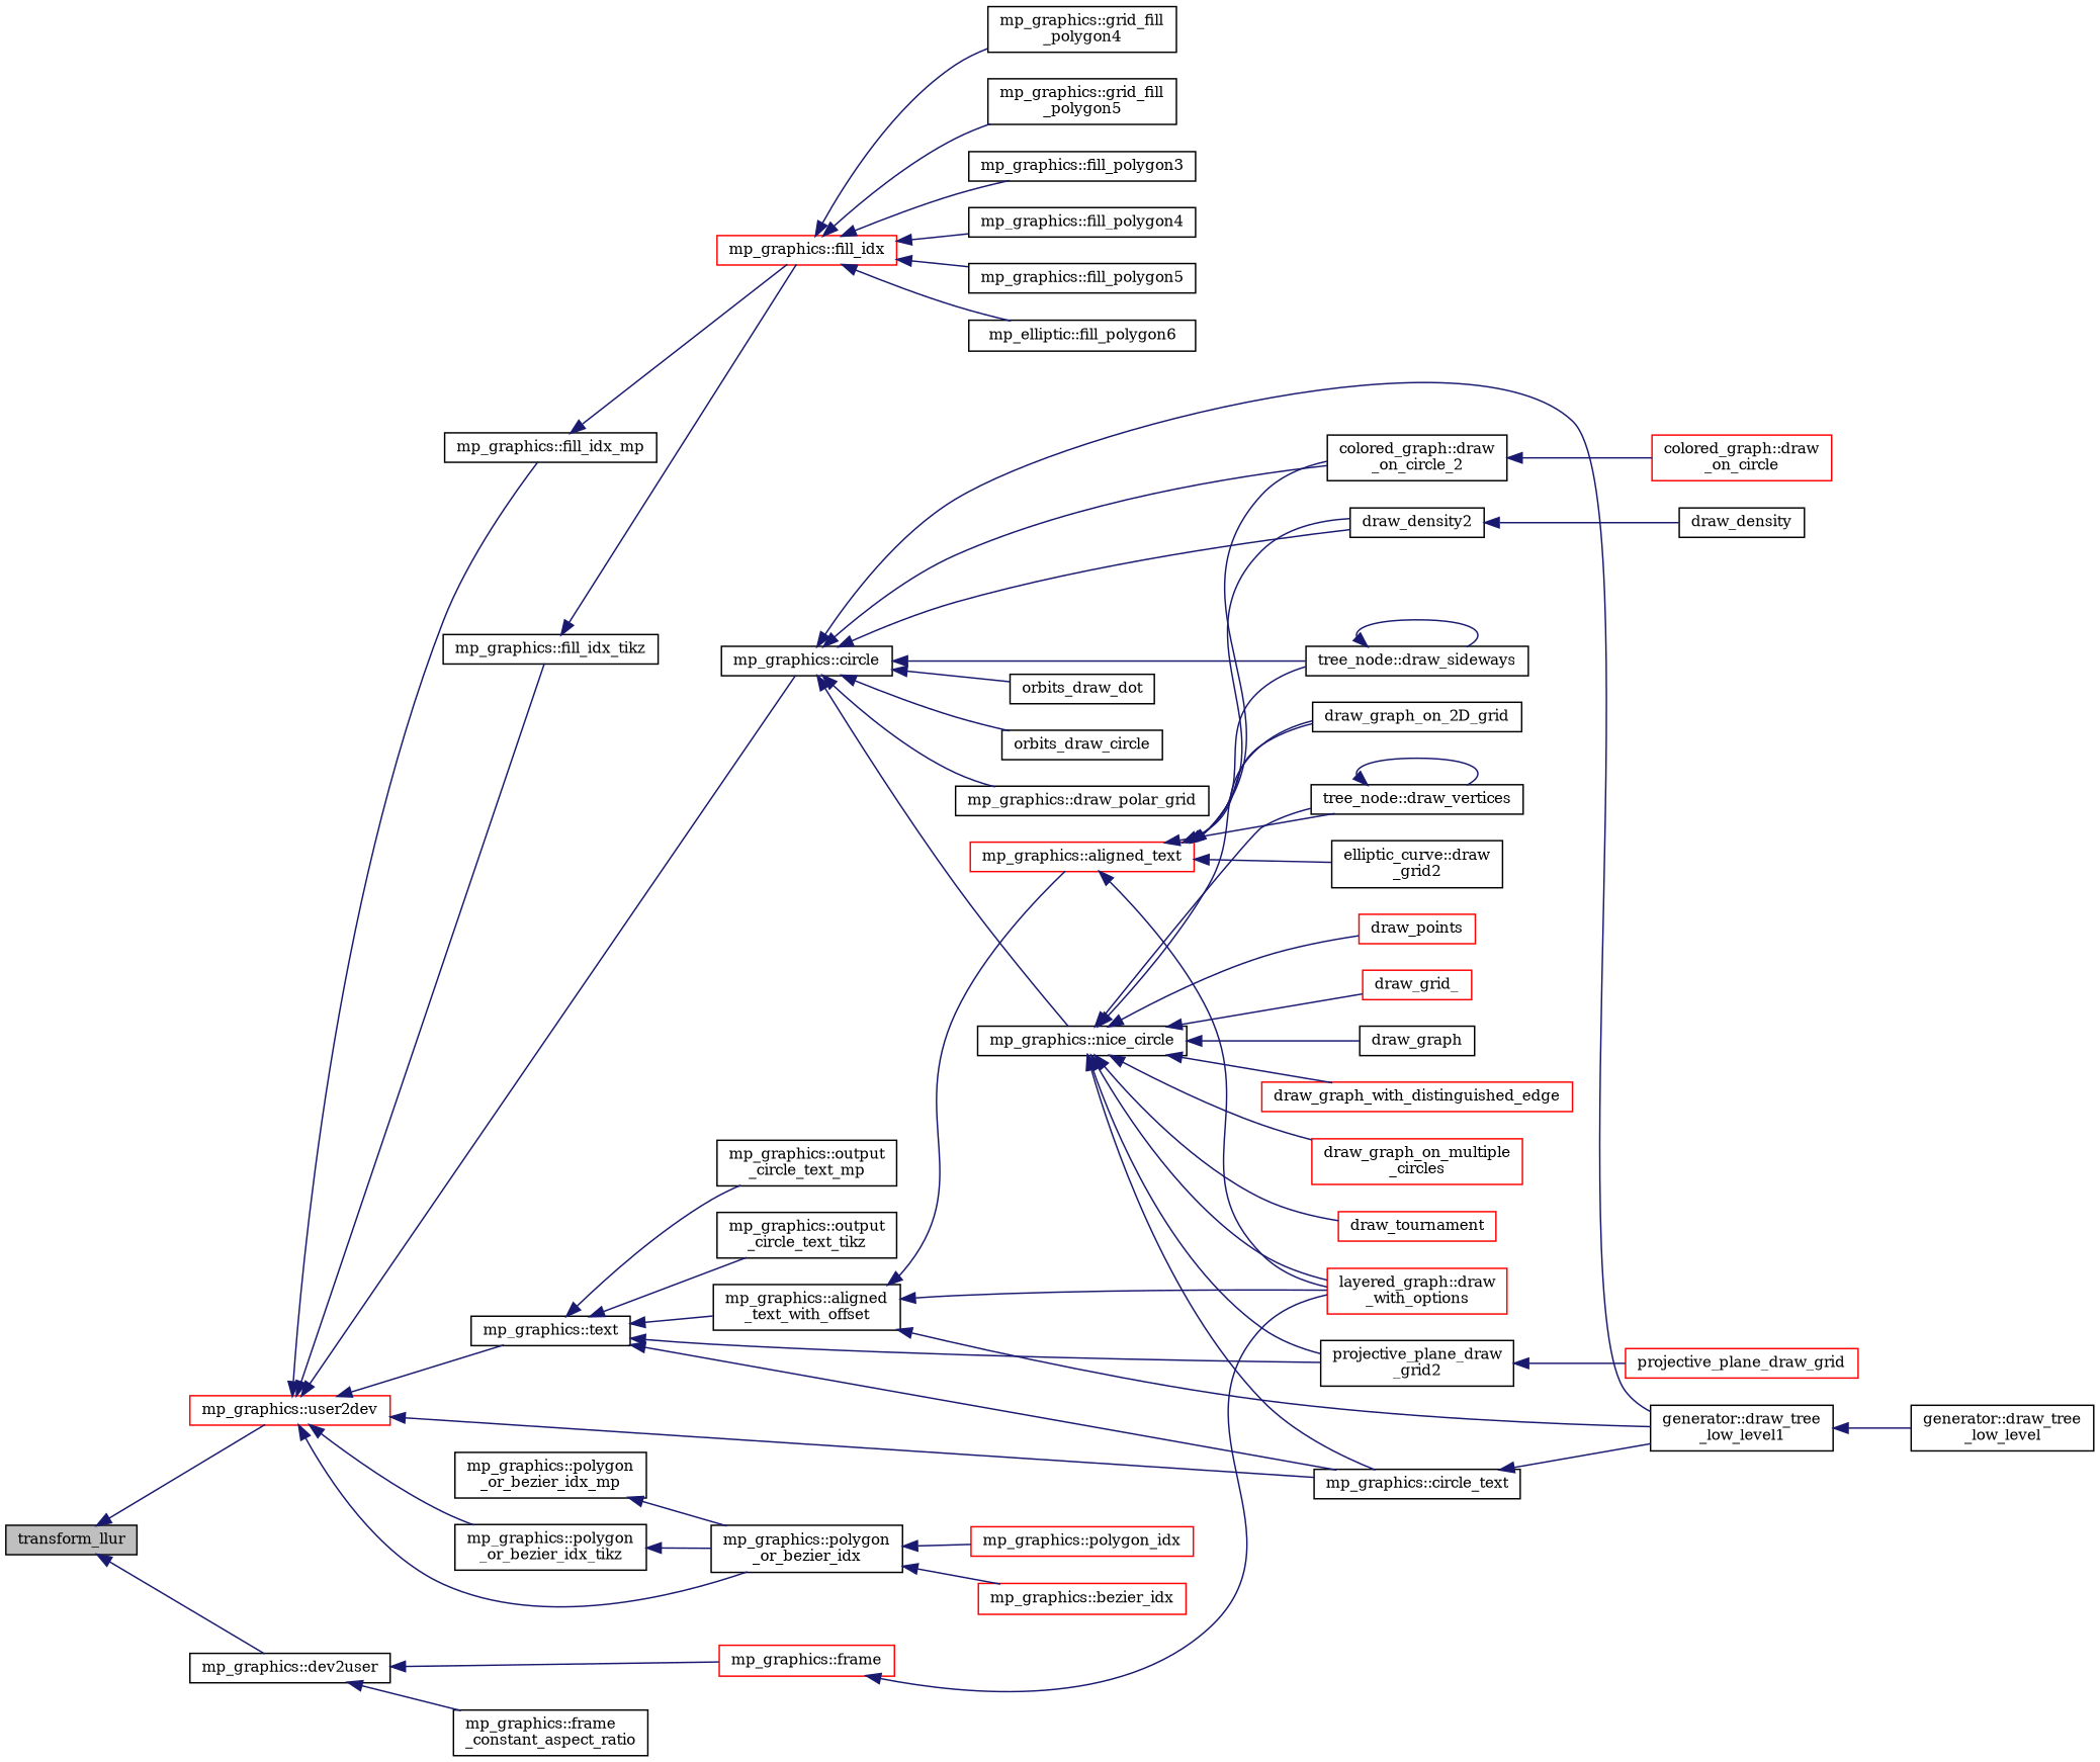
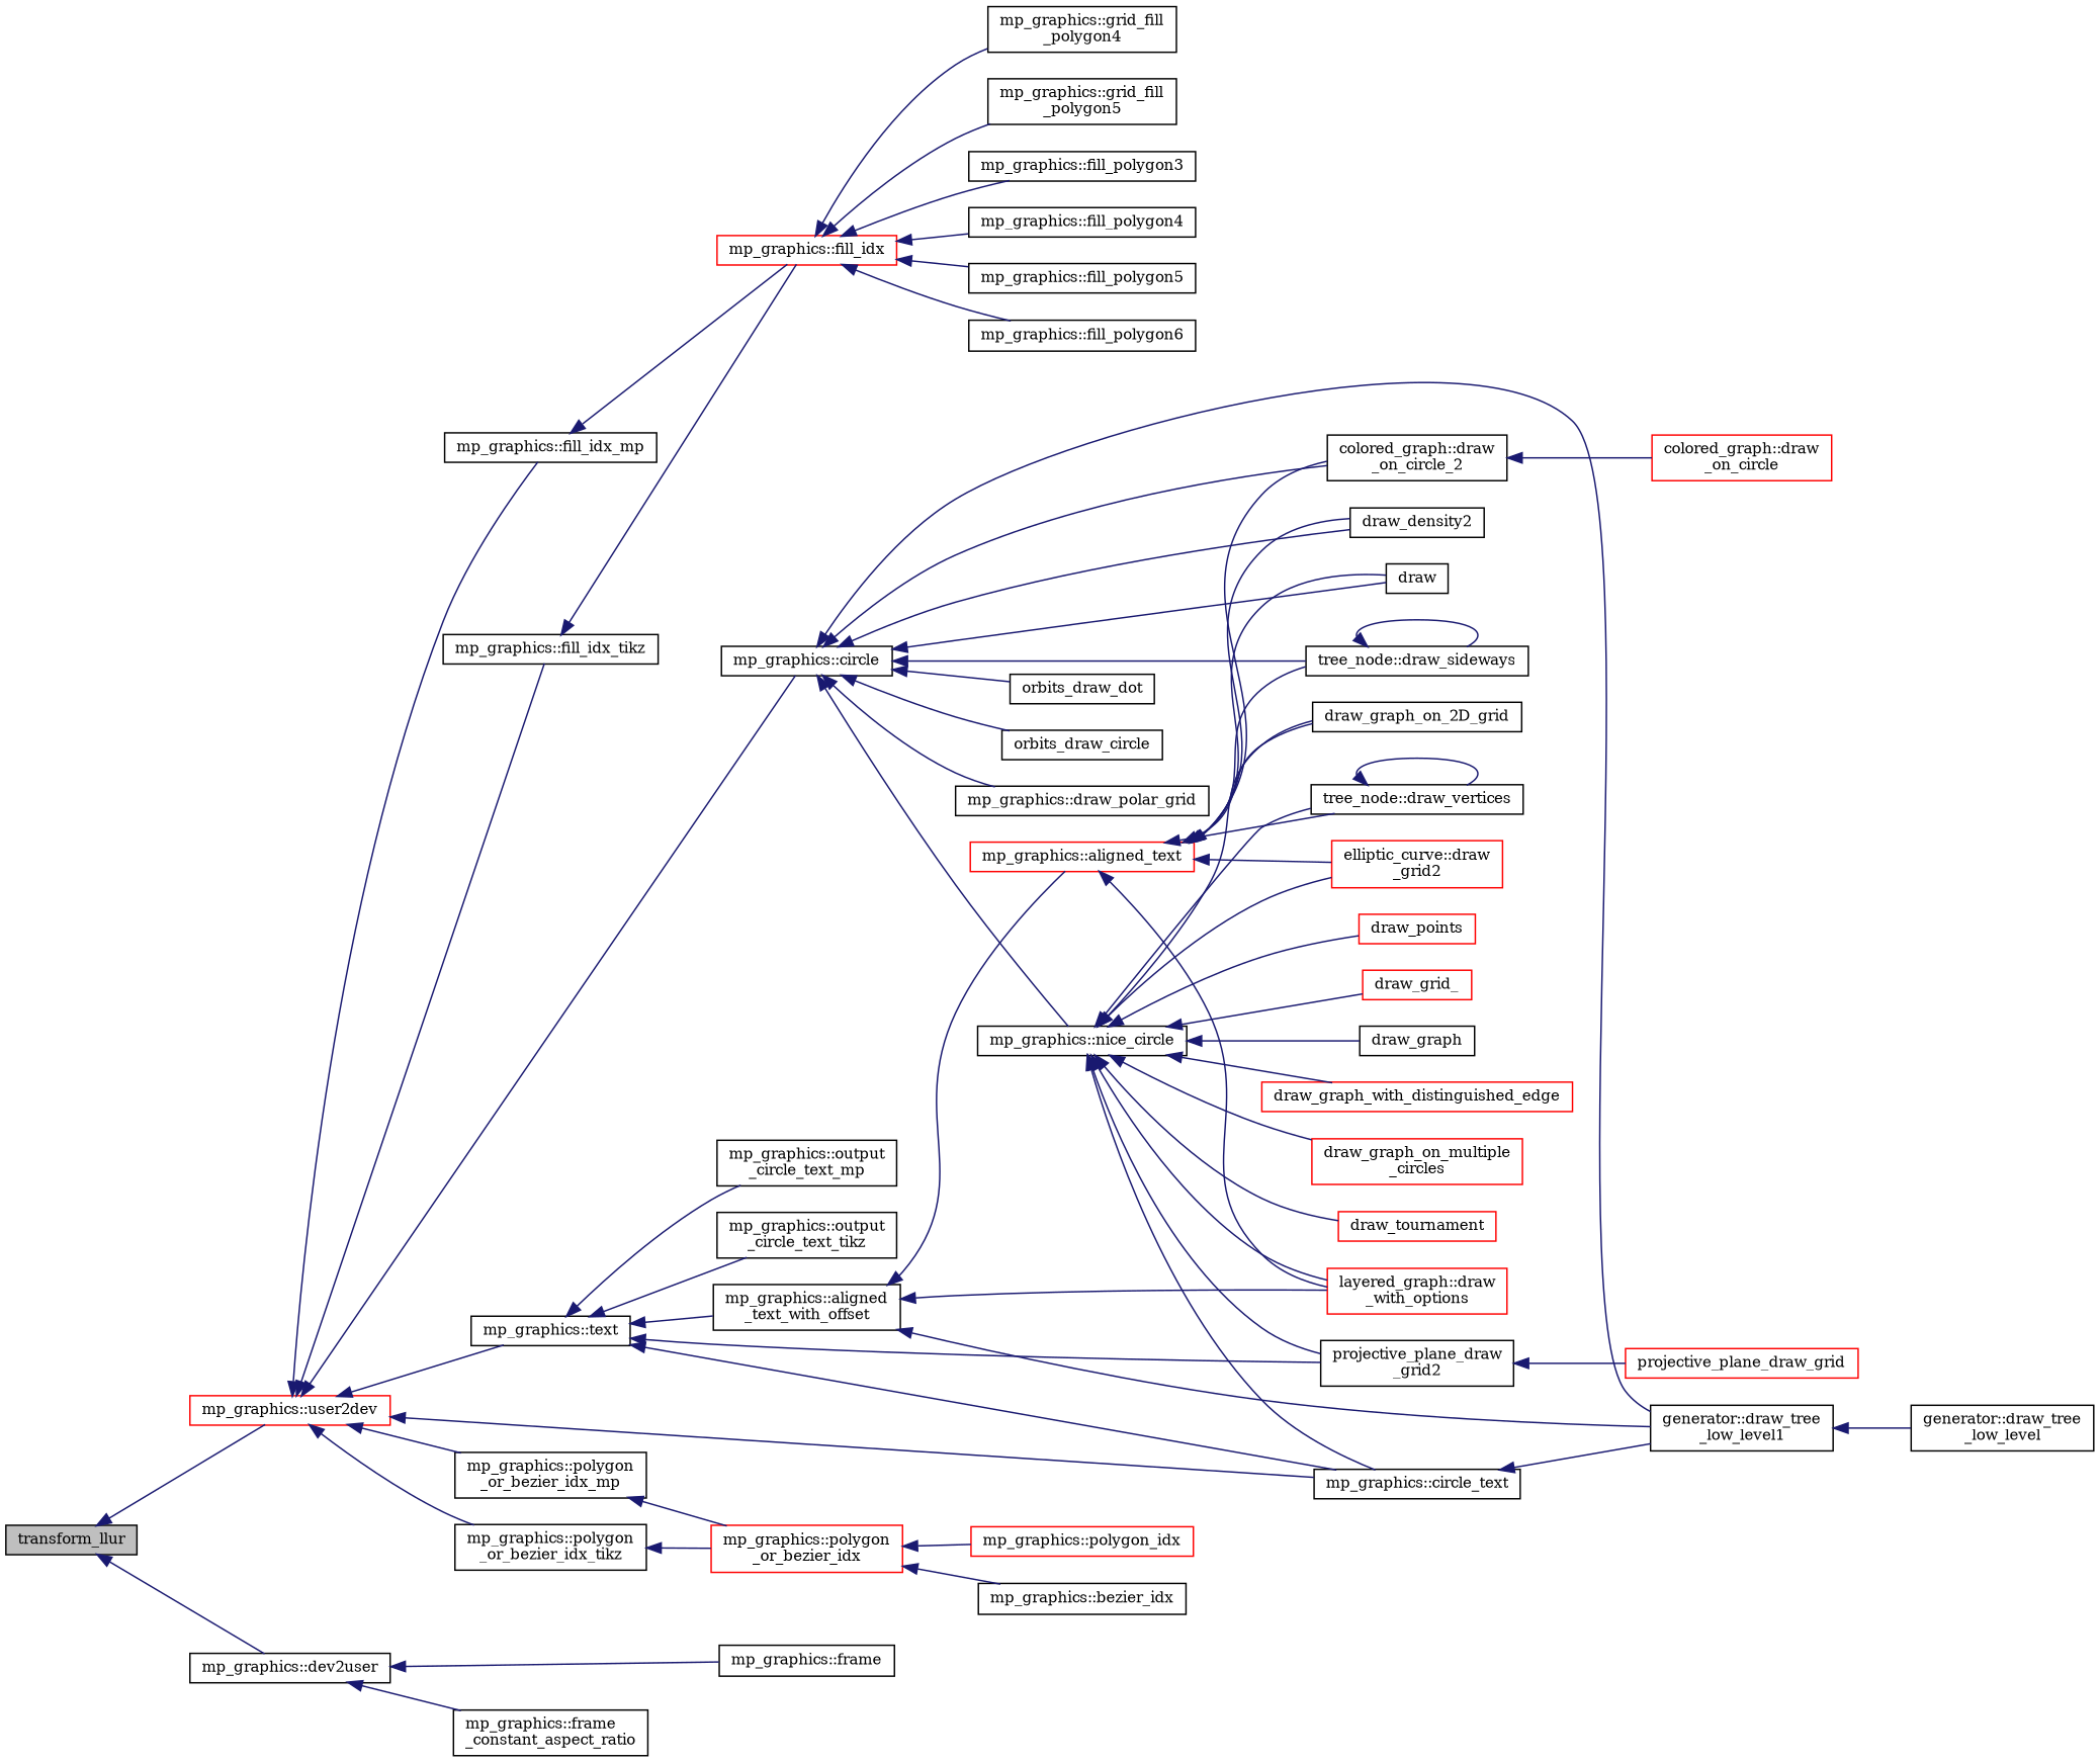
  digraph {
    fontname="DejaVu Serif"
    rankdir=LR
    node [color=black fillcolor=white fontname="DejaVu Serif" fontsize=10 shape=record style=filled]
    edge [color=midnightblue dir=back fontname="DejaVu Serif" fontsize=10 labelfontname=Helvetica labelfontsize=10 style=solid]
    n1 [fillcolor=grey75 fontcolor=black height=0.2 label=transform_llur width=0.4]
    n2 [color=red height=0.2 label="mp_graphics::user2dev" width=0.4]
    n3 [height=0.2 label="mp_graphics::dev2user" width=0.4]
    n4 [height=0.2 label="mp_graphics::text" width=0.4]
    n5 [height=0.2 label="mp_graphics::circle_text" width=0.4]
    n6 [height=0.2 label="mp_graphics::circle" width=0.4]
    n7 [height=0.2 label="mp_graphics::polygon\l_or_bezier_idx_mp" width=0.4]
    n8 [height=0.2 label="mp_graphics::fill_idx_mp" width=0.4]
    n9 [height=0.2 label="mp_graphics::polygon\l_or_bezier_idx_tikz" width=0.4]
    n10 [height=0.2 label="mp_graphics::fill_idx_tikz" width=0.4]
-   n11 [color=red height=0.2 label="mp_graphics::frame" width=0.4]
+   n11 [height=0.2 label="mp_graphics::frame" width=0.4]
    n12 [height=0.2 label="mp_graphics::frame\l_constant_aspect_ratio" width=0.4]
    n13 [height=0.2 label="mp_graphics::aligned\l_text_with_offset" width=0.4]
    n14 [height=0.2 label="mp_graphics::output\l_circle_text_mp" width=0.4]
    n15 [height=0.2 label="mp_graphics::output\l_circle_text_tikz" width=0.4]
    n16 [height=0.2 label="projective_plane_draw\l_grid2" width=0.4]
    n17 [height=0.2 label="generator::draw_tree\l_low_level1" width=0.4]
    n18 [height=0.2 label="colored_graph::draw\l_on_circle_2" width=0.4]
+   n19 [height=0.2 label=draw width=0.4]
    n20 [height=0.2 label=draw_density2 width=0.4]
    n21 [height=0.2 label="tree_node::draw_sideways" width=0.4]
    n22 [height=0.2 label=orbits_draw_dot width=0.4]
    n23 [height=0.2 label=orbits_draw_circle width=0.4]
    n24 [height=0.2 label="mp_graphics::draw_polar_grid" width=0.4]
    n25 [height=0.2 label="mp_graphics::nice_circle" width=0.4]
-   n26 [height=0.2 label="mp_graphics::polygon\l_or_bezier_idx" width=0.4]
+   n26 [color=red height=0.2 label="mp_graphics::polygon\l_or_bezier_idx" width=0.4]
    n27 [color=red height=0.2 label="mp_graphics::fill_idx" width=0.4]
    n28 [color=red height=0.2 label="layered_graph::draw\l_with_options" width=0.4]
    n29 [color=red height=0.2 label="mp_graphics::aligned_text" width=0.4]
    n30 [color=red height=0.2 label=projective_plane_draw_grid width=0.4]
    n31 [height=0.2 label=draw_graph_on_2D_grid width=0.4]
    n32 [height=0.2 label="tree_node::draw_vertices" width=0.4]
-   n33 [height=0.2 label="elliptic_curve::draw\l_grid2" width=0.4]
+   n33 [color=red height=0.2 label="elliptic_curve::draw\l_grid2" width=0.4]
    n34 [height=0.2 label="generator::draw_tree\l_low_level" width=0.4]
    n35 [color=red height=0.2 label="colored_graph::draw\l_on_circle" width=0.4]
-   n36 [height=0.2 label=draw_density width=0.4]
    n37 [color=red height=0.2 label=draw_points width=0.4]
    n38 [color=red height=0.2 label=draw_grid_ width=0.4]
    n39 [height=0.2 label=draw_graph width=0.4]
    n40 [color=red height=0.2 label=draw_graph_with_distinguished_edge width=0.4]
    n41 [color=red height=0.2 label="draw_graph_on_multiple\l_circles" width=0.4]
    n42 [color=red height=0.2 label=draw_tournament width=0.4]
    n43 [color=red height=0.2 label="mp_graphics::polygon_idx" width=0.4]
-   n44 [color=red height=0.2 label="mp_graphics::bezier_idx" width=0.4]
+   n44 [height=0.2 label="mp_graphics::bezier_idx" width=0.4]
    n45 [height=0.2 label="mp_graphics::grid_fill\l_polygon4" width=0.4]
    n46 [height=0.2 label="mp_graphics::grid_fill\l_polygon5" width=0.4]
    n47 [height=0.2 label="mp_graphics::fill_polygon3" width=0.4]
    n48 [height=0.2 label="mp_graphics::fill_polygon4" width=0.4]
    n49 [height=0.2 label="mp_graphics::fill_polygon5" width=0.4]
-   n50 [height=0.2 label="mp_elliptic::fill_polygon6" width=0.4]
+   n50 [height=0.2 label="mp_graphics::fill_polygon6" width=0.4]
    n1 -> n2
    n1 -> n3
    n2 -> n4
    n2 -> n5
    n2 -> n6
-   n2 -> n26
+   n2 -> n7
    n2 -> n8
    n2 -> n9
    n2 -> n10
    n3 -> n11
    n3 -> n12
    n4 -> n5
    n4 -> n13
    n4 -> n14
    n4 -> n15
    n4 -> n16
    n5 -> n17
    n6 -> n17
    n6 -> n18
+   n6 -> n19
    n6 -> n20
    n6 -> n21
    n6 -> n22
    n6 -> n23
    n6 -> n24
    n6 -> n25
    n7 -> n26
    n8 -> n27
    n9 -> n26
    n10 -> n27
-   n11 -> n28
    n13 -> n17
    n13 -> n28
    n13 -> n29
    n16 -> n30
    n17 -> n34
    n18 -> n35
-   n20 -> n36
    n21 -> n21
    n25 -> n5
    n25 -> n16
    n25 -> n28
    n25 -> n31
    n25 -> n32
+   n25 -> n33
    n25 -> n37
    n25 -> n38
    n25 -> n39
    n25 -> n40
    n25 -> n41
    n25 -> n42
    n26 -> n43
    n26 -> n44
    n27 -> n45
    n27 -> n46
    n27 -> n47
    n27 -> n48
    n27 -> n49
    n27 -> n50
    n29 -> n18
+   n29 -> n19
    n29 -> n20
    n29 -> n21
    n29 -> n28
    n29 -> n31
    n29 -> n32
    n29 -> n33
    n32 -> n32
  }
